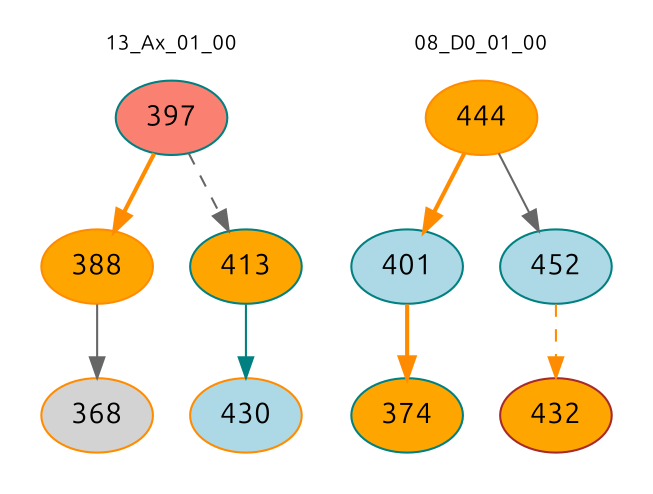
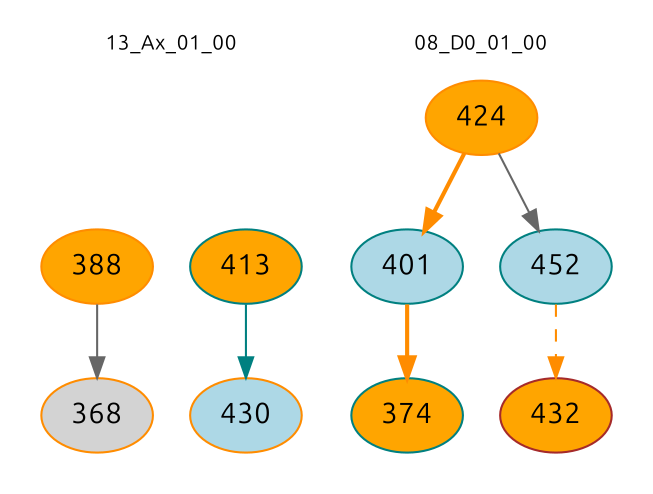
  digraph {
    fontname=Ubuntu
    node [color=teal fillcolor=orange fontname=Ubuntu style=filled]
    edge [color=darkorange fontname=Ubuntu style=bold]
-   n1 [fillcolor=salmon label=397]
    n2 [color=darkorange label=388]
    n3 [label=413]
    n4 [color=darkorange fillcolor=lightgrey label=368]
    n5 [color=darkorange fillcolor=lightblue label=430]
-   n6 [color=darkorange label=444]
+   n6 [color=darkorange label=424]
    n7 [fillcolor=lightblue label=401]
    n8 [fillcolor=lightblue label=452]
    n9 [label=374]
    n10 [color=brown label=432]
    subgraph cluster_1 {
      color=white
      fontsize=10
      label="13_Ax_01_00"
-     n1
      n2
      n3
      n4
      n5
    }
    subgraph cluster_2 {
      color=white
      fontsize=10
      label="08_D0_01_00"
      n6
      n7
      n8
      n9
      n10
    }
-   n1 -> n2
-   n1 -> n3 [color=gray40 style=dashed]
    n2 -> n4 [color=gray40 style=solid]
    n3 -> n5 [color=teal style=solid]
    n6 -> n7
    n6 -> n8 [color=gray40 style=solid]
    n7 -> n9
    n8 -> n10 [style=dashed]
  }
